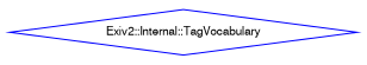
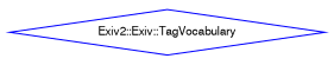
  digraph {
    rankdir=LR
-   n1 [color=blue fillcolor=white fontname=FreeSans fontsize=10 height=0.2 label="Exiv2::Internal::TagVocabulary" shape=diamond style=filled width=0.4]
+   n1 [color=blue fillcolor=white fontname=FreeSans fontsize=10 height=0.2 label="Exiv2::Exiv::TagVocabulary" shape=diamond style=filled width=0.4]
  }
